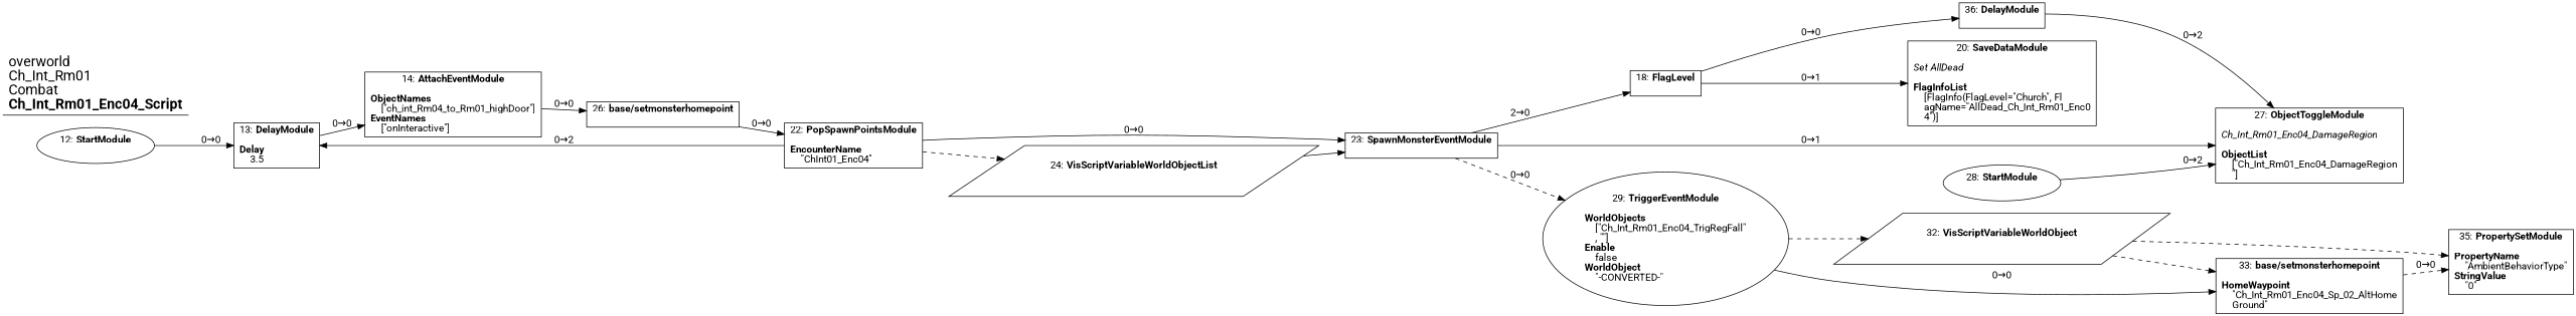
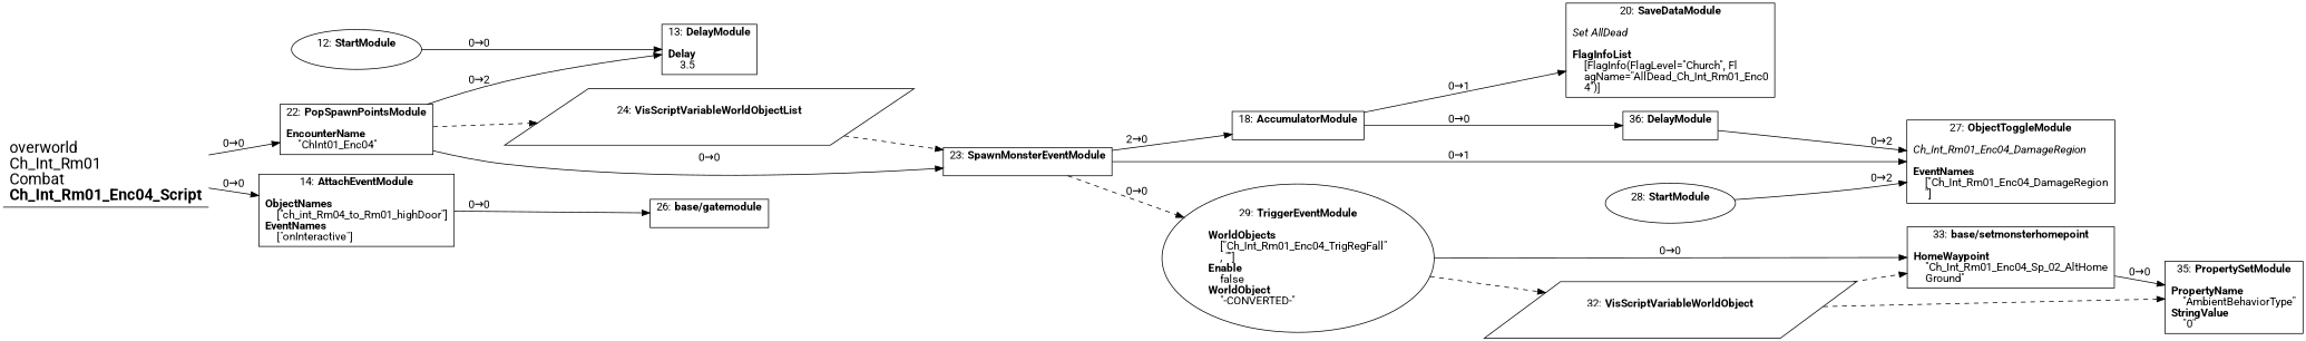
  digraph {
    fontname=Roboto
    rankdir=LR
    splines=spline
    node [fontname=Roboto shape=box]
    edge [fontname=Roboto]
    n1 [label=<12: <b>StartModule</b><br/><br/>> shape=oval]
    n2 [label=<13: <b>DelayModule</b><br/><br/><b>Delay</b><br align="left"/>    3.5<br align="left"/>>]
    n3 [label=<14: <b>AttachEventModule</b><br/><br/><b>ObjectNames</b><br align="left"/>    [&quot;ch_int_Rm04_to_Rm01_highDoor&quot;]<br align="left"/><b>EventNames</b><br align="left"/>    [&quot;onInteractive&quot;]<br align="left"/>>]
-   n4 [label=<26: <b>base/setmonsterhomepoint</b><br/><br/>>]
+   n4 [label=<26: <b>base/gatemodule</b><br/><br/>>]
    n5 [label=<22: <b>PopSpawnPointsModule</b><br/><br/><b>EncounterName</b><br align="left"/>    &quot;ChInt01_Enc04&quot;<br align="left"/>>]
    n6 [label=<23: <b>SpawnMonsterEventModule</b><br/><br/>>]
    n7 [label=<24: <b>VisScriptVariableWorldObjectList</b><br/><br/>> shape=parallelogram]
-   n8 [label=<18: <b>FlagLevel</b><br/><br/>>]
+   n8 [label=<18: <b>AccumulatorModule</b><br/><br/>>]
    n9 [label=<20: <b>SaveDataModule</b><br/><br/><i>Set AllDead<br align="left"/></i><br align="left"/><b>FlagInfoList</b><br align="left"/>    [FlagInfo(FlagLevel=&quot;Church&quot;, Fl<br align="left"/>    agName=&quot;AllDead_Ch_Int_Rm01_Enc0<br align="left"/>    4&quot;)]<br align="left"/>>]
    n10 [label=<36: <b>DelayModule</b><br/><br/>>]
-   n11 [label=<27: <b>ObjectToggleModule</b><br/><br/><i>Ch_Int_Rm01_Enc04_DamageRegion<br align="left"/></i><br align="left"/><b>ObjectList</b><br align="left"/>    [&quot;Ch_Int_Rm01_Enc04_DamageRegion<br align="left"/>    &quot;]<br align="left"/>>]
+   n11 [label=<27: <b>ObjectToggleModule</b><br/><br/><i>Ch_Int_Rm01_Enc04_DamageRegion<br align="left"/></i><br align="left"/><b>EventNames</b><br align="left"/>    [&quot;Ch_Int_Rm01_Enc04_DamageRegion<br align="left"/>    &quot;]<br align="left"/>>]
    n12 [label=<29: <b>TriggerEventModule</b><br/><br/><b>WorldObjects</b><br align="left"/>    [&quot;Ch_Int_Rm01_Enc04_TrigRegFall&quot;<br align="left"/>    , &quot;&quot;]<br align="left"/><b>Enable</b><br align="left"/>    false<br align="left"/><b>WorldObject</b><br align="left"/>    &quot;-CONVERTED-&quot;<br align="left"/>> shape=oval]
    n13 [label=<33: <b>base/setmonsterhomepoint</b><br/><br/><b>HomeWaypoint</b><br align="left"/>    &quot;Ch_Int_Rm01_Enc04_Sp_02_AltHome<br align="left"/>    Ground&quot;<br align="left"/>>]
    n14 [label=<32: <b>VisScriptVariableWorldObject</b><br/><br/>> shape=parallelogram]
    n15 [label=<35: <b>PropertySetModule</b><br/><br/><b>PropertyName</b><br align="left"/>    &quot;AmbientBehaviorType&quot;<br align="left"/><b>StringValue</b><br align="left"/>    &quot;0&quot;<br align="left"/>>]
    n16 [label=<28: <b>StartModule</b><br/><br/>> shape=oval]
    n17 [label=<<font point-size="20">overworld<br align="left"/>Ch_Int_Rm01<br align="left"/>Combat<br align="left"/><b>Ch_Int_Rm01_Enc04_Script</b><br align="left"/></font>> shape=underline]
    n1 -> n2 [label="0→0"]
-   n2 -> n3 [label="0→0"]
+   n17 -> n3 [label="0→0"]
    n3 -> n4 [label="0→0"]
-   n4 -> n5 [label="0→0"]
+   n17 -> n5 [label="0→0"]
    n5 -> n2 [label="0→2"]
    n5 -> n6 [label="0→0"]
    n5 -> n7 [style=dashed]
    n6 -> n8 [label="2→0"]
    n6 -> n11 [label="0→1"]
    n6 -> n12 [label="0→0" style=dashed]
-   n7 -> n6 [style=solid]
+   n7 -> n6 [style=dashed]
    n8 -> n9 [label="0→1"]
    n8 -> n10 [label="0→0"]
    n10 -> n11 [label="0→2"]
    n12 -> n13 [label="0→0"]
    n12 -> n14 [style=dashed]
-   n13 -> n15 [label="0→0" style=dashed]
+   n13 -> n15 [label="0→0"]
    n14 -> n13 [style=dashed]
    n14 -> n15 [style=dashed]
    n16 -> n11 [label="0→2"]
  }
